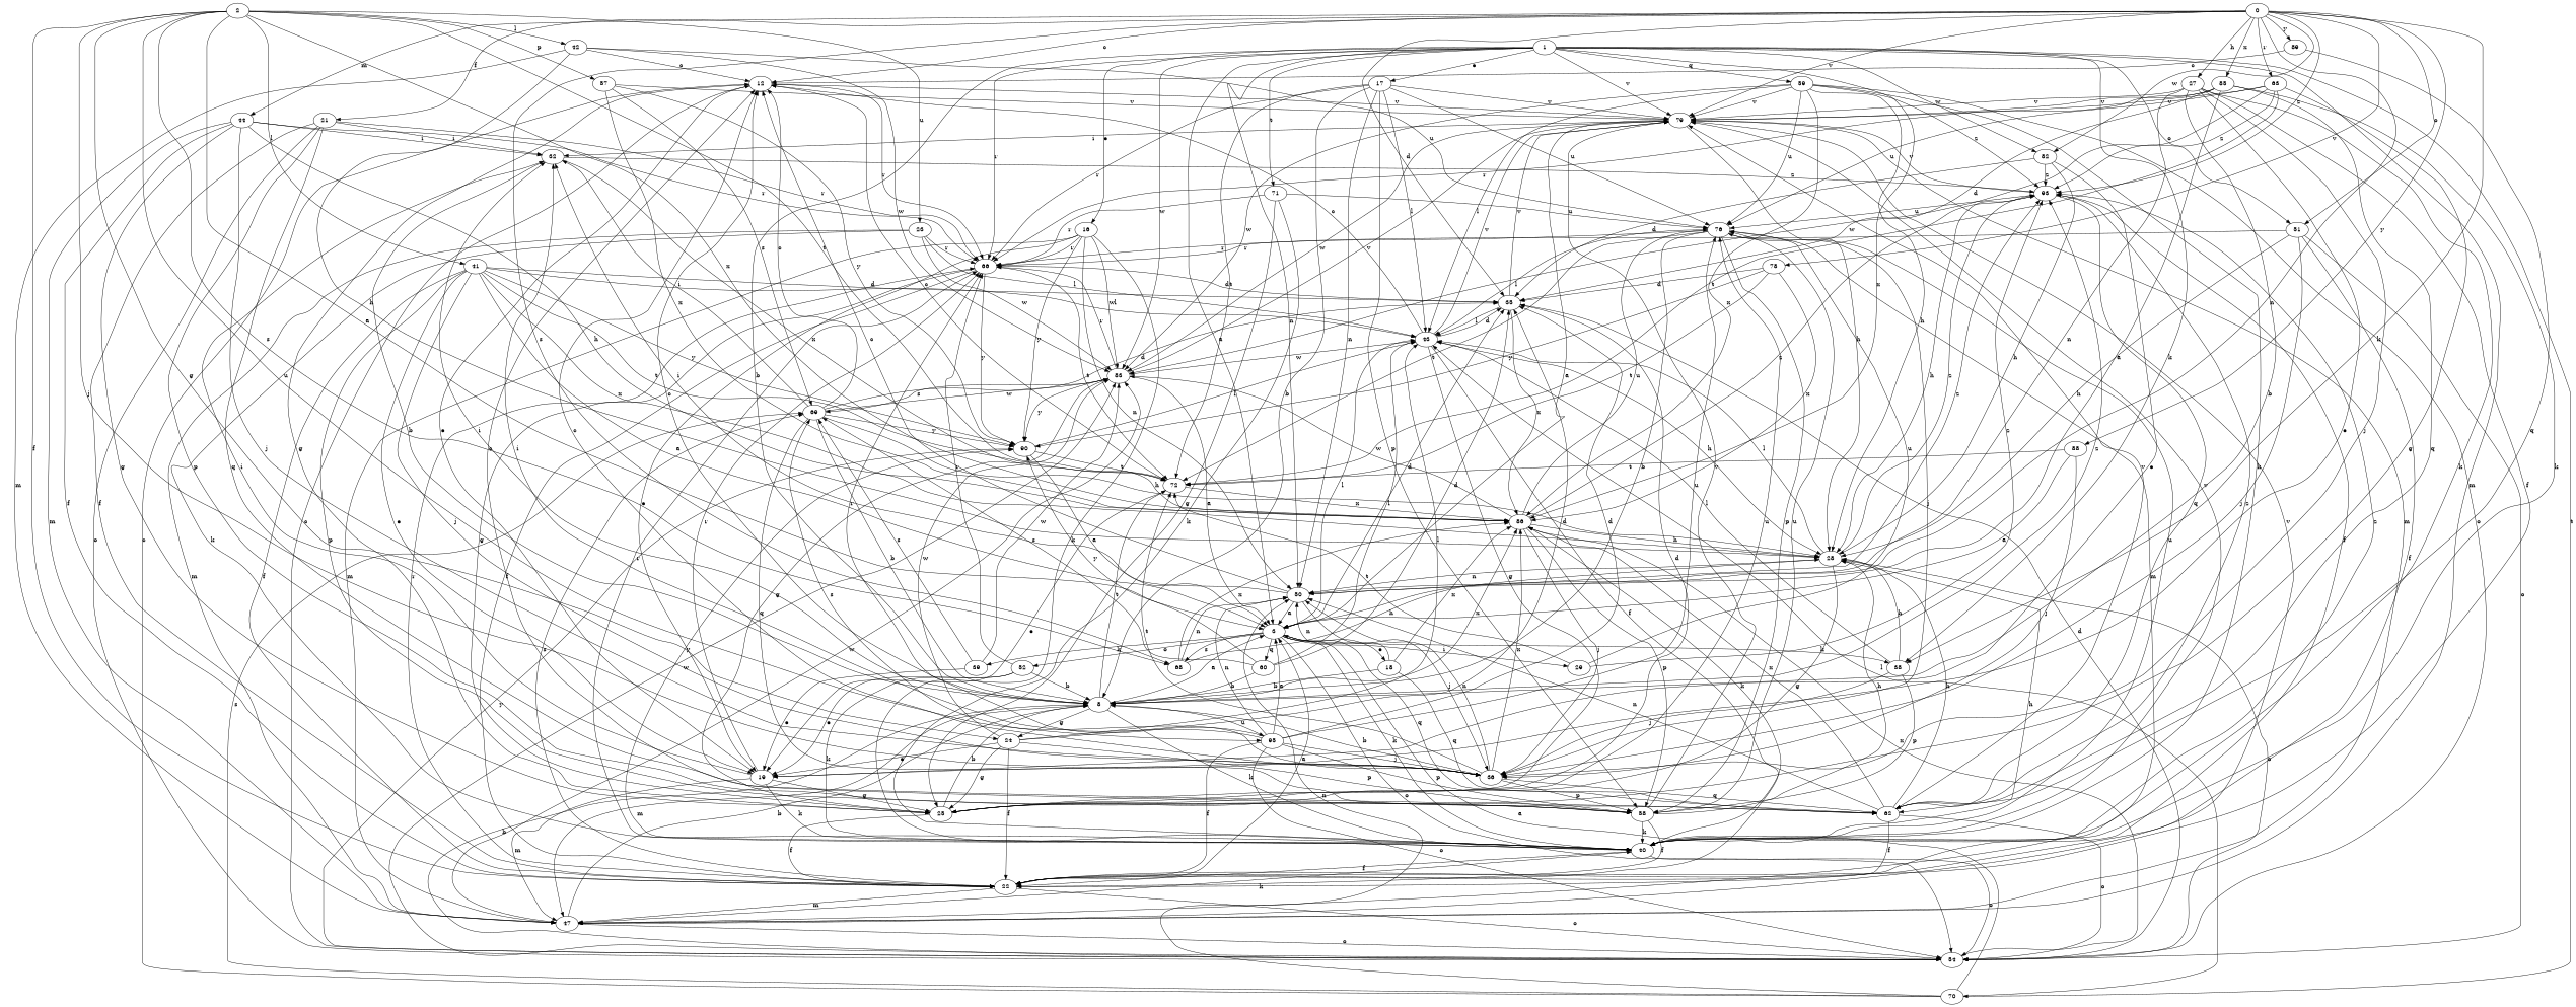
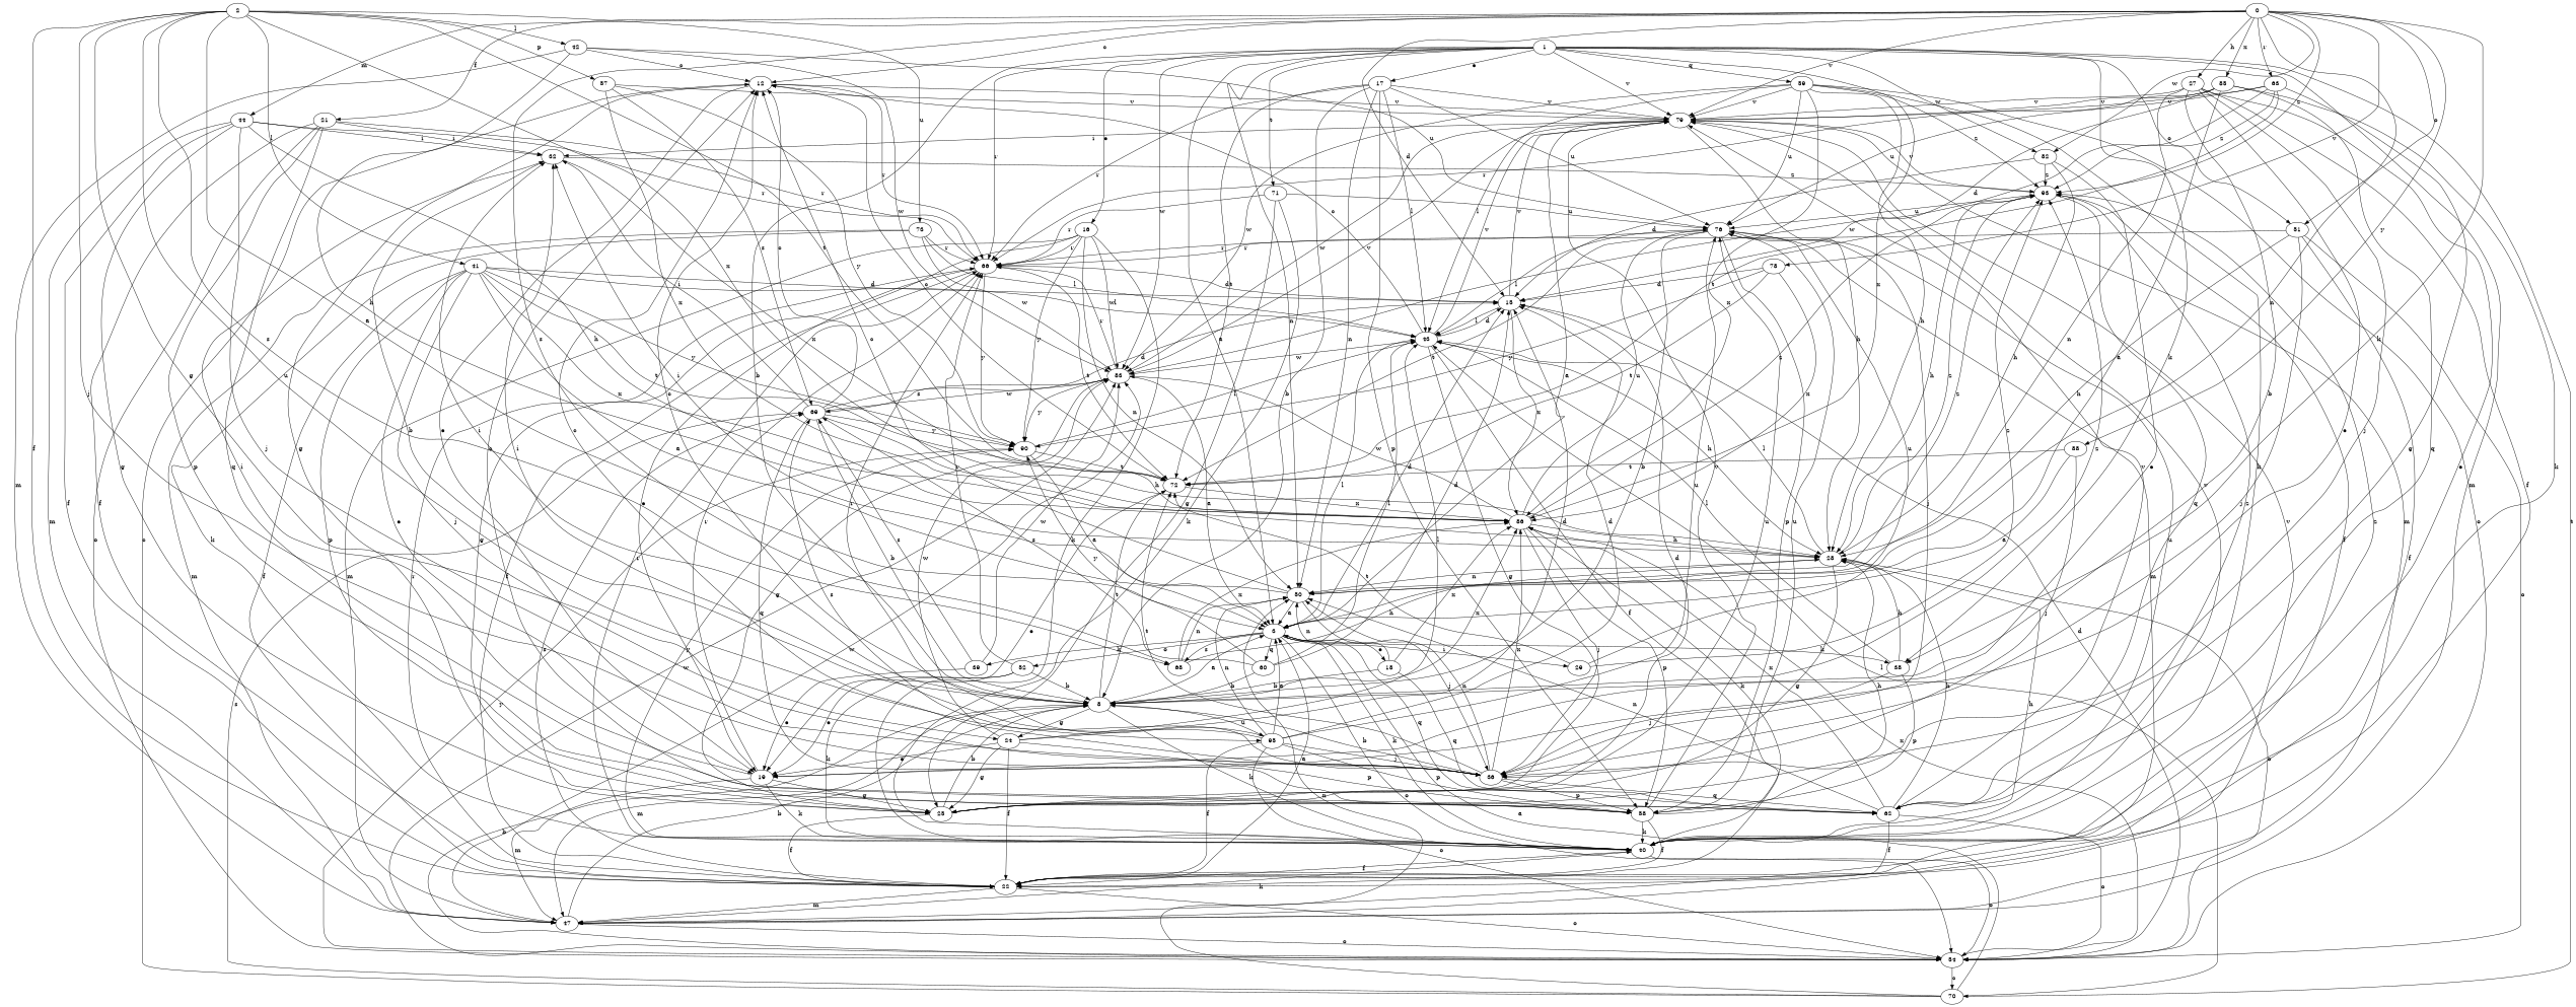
  strict digraph {
    0
    12
-   15 [label=35]
+   15
    21
    27
    38
    44
    50
    51
    63
    68
    78
    79
    82
    85
    88
-   89
    93
    66
    19
    25
    86
    43
    22
    54
    62
    32
    58
    8
    36
    40
    28
    47
    3
    83
    72
    76
    90
    1
    16
    17
    59
    70
    71
    18
    29
    39
    52
    60
    24
    n51 [label=95]
    69
    2
    41
    42
    57
-   73 [label=23]
+   73
    0 -> 12 [label=c]
    0 -> 15 [label=d]
    0 -> 21 [label=f]
    0 -> 27 [label=h]
    0 -> 38 [label=k]
    0 -> 44 [label=m]
    0 -> 50 [label=n]
    0 -> 51 [label=o]
    0 -> 63 [label=r]
    0 -> 68 [label=s]
    0 -> 78 [label=v]
    0 -> 79 [label=v]
    0 -> 82 [label=w]
    0 -> 85 [label=x]
    0 -> 88 [label=y]
-   0 -> 89 [label=y]
    0 -> 93 [label=z]
    12 -> 79 [label=v]
    12 -> 66 [label=r]
    12 -> 19 [label=e]
    12 -> 25 [label=g]
    15 -> 79 [label=v]
    15 -> 86 [label=x]
    15 -> 43 [label=l]
    21 -> 66 [label=r]
    21 -> 22 [label=f]
    21 -> 54 [label=o]
    21 -> 62 [label=q]
    21 -> 32 [label=i]
    21 -> 58 [label=p]
    27 -> 50 [label=n]
    27 -> 79 [label=v]
    27 -> 19 [label=e]
    27 -> 22 [label=f]
    27 -> 8 [label=b]
    27 -> 36 [label=j]
-   27 -> 40 [label=k]
+   27 -> 40 [label=e]
    38 -> 43 [label=l]
    38 -> 58 [label=p]
    38 -> 36 [label=j]
    38 -> 28 [label=h]
    44 -> 66 [label=r]
    44 -> 25 [label=g]
    44 -> 22 [label=f]
    44 -> 32 [label=i]
    44 -> 36 [label=j]
    44 -> 28 [label=h]
    44 -> 47 [label=m]
    50 -> 12 [label=c]
    50 -> 93 [label=z]
    50 -> 32 [label=i]
    50 -> 36 [label=j]
    50 -> 3 [label=a]
    51 -> 66 [label=r]
    51 -> 22 [label=f]
    51 -> 54 [label=o]
    51 -> 36 [label=j]
    51 -> 28 [label=h]
    63 -> 79 [label=v]
    63 -> 93 [label=z]
    63 -> 25 [label=g]
    63 -> 83 [label=w]
    63 -> 72 [label=t]
    63 -> 76 [label=u]
    68 -> 50 [label=n]
    68 -> 86 [label=x]
    68 -> 28 [label=h]
    78 -> 15 [label=d]
    78 -> 86 [label=x]
    78 -> 72 [label=t]
    78 -> 90 [label=y]
    79 -> 32 [label=i]
    79 -> 28 [label=h]
    79 -> 47 [label=m]
    79 -> 3 [label=a]
    79 -> 83 [label=w]
    82 -> 15 [label=d]
    82 -> 93 [label=z]
    82 -> 19 [label=e]
    82 -> 28 [label=h]
    85 -> 15 [label=d]
    85 -> 79 [label=v]
    85 -> 66 [label=r]
    85 -> 62 [label=q]
    85 -> 40 [label=k]
    85 -> 3 [label=a]
    88 -> 36 [label=j]
    88 -> 3 [label=a]
    88 -> 72 [label=t]
-   89 -> 12 [label=c]
-   89 -> 62 [label=q]
    93 -> 79 [label=v]
    93 -> 22 [label=f]
    93 -> 62 [label=q]
    93 -> 28 [label=h]
    93 -> 76 [label=u]
    66 -> 15 [label=d]
    66 -> 25 [label=g]
    66 -> 22 [label=f]
    66 -> 72 [label=t]
    66 -> 90 [label=y]
    19 -> 66 [label=r]
    19 -> 25 [label=g]
    19 -> 32 [label=i]
    19 -> 40 [label=k]
    19 -> 47 [label=m]
    25 -> 15 [label=d]
    25 -> 22 [label=f]
    25 -> 8 [label=b]
    25 -> 76 [label=u]
    86 -> 93 [label=z]
    86 -> 58 [label=p]
    86 -> 36 [label=j]
    86 -> 40 [label=k]
    86 -> 28 [label=h]
    86 -> 83 [label=w]
    86 -> 76 [label=u]
    43 -> 12 [label=c]
    43 -> 15 [label=d]
    43 -> 79 [label=v]
    43 -> 25 [label=g]
    43 -> 22 [label=f]
    43 -> 28 [label=h]
    43 -> 83 [label=w]
    22 -> 66 [label=r]
    22 -> 54 [label=o]
    22 -> 47 [label=m]
    22 -> 3 [label=a]
    22 -> 69 [label=s]
-   54 -> 12 [label=c]
+   54 -> 70 [label=c]
    54 -> 15 [label=d]
    54 -> 86 [label=x]
    54 -> 8 [label=b]
    54 -> 83 [label=w]
    54 -> 90 [label=y]
    62 -> 50 [label=n]
    62 -> 79 [label=v]
    62 -> 93 [label=z]
    62 -> 86 [label=x]
    62 -> 22 [label=f]
    62 -> 54 [label=o]
    62 -> 28 [label=h]
    32 -> 93 [label=z]
    32 -> 86 [label=x]
    32 -> 8 [label=b]
    58 -> 12 [label=c]
    58 -> 79 [label=v]
    58 -> 22 [label=f]
    58 -> 40 [label=k]
    58 -> 28 [label=h]
    58 -> 76 [label=u]
    8 -> 12 [label=c]
    8 -> 93 [label=z]
    8 -> 86 [label=x]
    8 -> 32 [label=i]
    8 -> 40 [label=k]
    8 -> 47 [label=m]
    8 -> 3 [label=a]
    8 -> 72 [label=t]
    8 -> 24 [label=g]
    8 -> n51 [label=u]
    36 -> 12 [label=c]
    36 -> 50 [label=n]
    36 -> 86 [label=x]
    36 -> 62 [label=q]
    36 -> 58 [label=p]
    36 -> 8 [label=b]
    36 -> 72 [label=t]
    36 -> 69 [label=s]
    40 -> 79 [label=v]
    40 -> 93 [label=z]
    40 -> 66 [label=r]
    40 -> 22 [label=f]
    40 -> 54 [label=o]
    40 -> 28 [label=h]
    40 -> 76 [label=u]
    40 -> 90 [label=y]
    28 -> 50 [label=n]
    28 -> 93 [label=z]
    28 -> 25 [label=g]
    28 -> 43 [label=l]
    28 -> 54 [label=o]
    47 -> 79 [label=v]
    47 -> 54 [label=o]
    47 -> 8 [label=b]
    47 -> 40 [label=k]
    47 -> 83 [label=w]
    3 -> 15 [label=d]
    3 -> 38 [label=k]
    3 -> 68 [label=s]
    3 -> 43 [label=l]
    3 -> 54 [label=o]
    3 -> 62 [label=q]
    3 -> 40 [label=k]
    3 -> 18 [label=e]
    3 -> 29 [label=i]
    3 -> 39 [label=k]
    3 -> 52 [label=o]
    3 -> 60 [label=q]
    83 -> 79 [label=v]
    83 -> 66 [label=r]
    83 -> 25 [label=g]
    83 -> 3 [label=a]
    83 -> 90 [label=y]
    83 -> 69 [label=s]
    72 -> 12 [label=c]
    72 -> 19 [label=e]
    72 -> 86 [label=x]
    76 -> 66 [label=r]
    76 -> 43 [label=l]
    76 -> 58 [label=p]
    76 -> 8 [label=b]
    76 -> 36 [label=j]
    76 -> 47 [label=m]
    76 -> 72 [label=t]
    90 -> 43 [label=l]
    90 -> 3 [label=a]
    90 -> 72 [label=t]
    1 -> 38 [label=k]
    1 -> 50 [label=n]
    1 -> 51 [label=o]
    1 -> 79 [label=v]
    1 -> 82 [label=w]
    1 -> 66 [label=r]
    1 -> 86 [label=x]
    1 -> 8 [label=b]
    1 -> 47 [label=m]
    1 -> 3 [label=a]
    1 -> 83 [label=w]
    1 -> 16 [label=e]
    1 -> 17 [label=e]
    1 -> 59 [label=q]
    1 -> 70 [label=t]
    1 -> 71 [label=t]
    16 -> 50 [label=n]
    16 -> 66 [label=r]
    16 -> 19 [label=e]
    16 -> 40 [label=k]
    16 -> 47 [label=m]
    16 -> 83 [label=w]
    16 -> 90 [label=y]
    17 -> 50 [label=n]
    17 -> 79 [label=v]
    17 -> 66 [label=r]
    17 -> 43 [label=l]
    17 -> 58 [label=p]
    17 -> 8 [label=b]
    17 -> 72 [label=t]
    17 -> 76 [label=u]
    59 -> 79 [label=v]
    59 -> 93 [label=z]
    59 -> 86 [label=x]
    59 -> 43 [label=l]
    59 -> 54 [label=o]
    59 -> 40 [label=k]
    59 -> 28 [label=h]
    59 -> 83 [label=w]
    59 -> 76 [label=u]
    70 -> 12 [label=c]
    70 -> 50 [label=n]
    70 -> 43 [label=l]
    70 -> 3 [label=a]
    70 -> 69 [label=s]
    71 -> 66 [label=r]
    71 -> 25 [label=g]
    71 -> 40 [label=k]
    71 -> 76 [label=u]
    18 -> 50 [label=n]
    18 -> 86 [label=x]
    18 -> 62 [label=q]
    18 -> 8 [label=b]
    29 -> 93 [label=z]
    29 -> 72 [label=t]
    29 -> 76 [label=u]
    39 -> 19 [label=e]
    39 -> 83 [label=w]
    39 -> 69 [label=s]
    52 -> 66 [label=r]
    52 -> 19 [label=e]
    52 -> 8 [label=b]
    52 -> 40 [label=k]
    60 -> 15 [label=d]
    60 -> 43 [label=l]
    60 -> 8 [label=b]
    60 -> 90 [label=y]
    60 -> 69 [label=s]
    24 -> 15 [label=d]
    24 -> 19 [label=e]
    24 -> 25 [label=g]
    24 -> 43 [label=l]
    24 -> 22 [label=f]
    24 -> 58 [label=p]
    24 -> 83 [label=w]
    n51 -> 15 [label=d]
    n51 -> 50 [label=n]
    n51 -> 66 [label=r]
    n51 -> 22 [label=f]
    n51 -> 54 [label=o]
    n51 -> 32 [label=i]
    n51 -> 58 [label=p]
    n51 -> 36 [label=j]
    n51 -> 3 [label=a]
    n51 -> 76 [label=u]
    69 -> 12 [label=c]
    69 -> 15 [label=d]
    69 -> 62 [label=q]
    69 -> 32 [label=i]
    69 -> 8 [label=b]
    69 -> 28 [label=h]
    69 -> 83 [label=w]
    69 -> 90 [label=y]
    2 -> 68 [label=s]
    2 -> 86 [label=x]
    2 -> 22 [label=f]
    2 -> 36 [label=j]
    2 -> 3 [label=a]
    2 -> 72 [label=t]
    2 -> 24 [label=g]
    2 -> n51 [label=u]
    2 -> 41 [label=l]
    2 -> 42 [label=l]
    2 -> 57 [label=p]
    2 -> 73 [label=u]
    41 -> 15 [label=d]
    41 -> 19 [label=e]
    41 -> 86 [label=x]
    41 -> 43 [label=l]
    41 -> 22 [label=f]
    41 -> 58 [label=p]
    41 -> 36 [label=j]
    41 -> 3 [label=a]
    41 -> 72 [label=t]
    41 -> 90 [label=y]
    42 -> 12 [label=c]
    42 -> 28 [label=h]
    42 -> 47 [label=m]
    42 -> 83 [label=w]
    42 -> 76 [label=u]
    57 -> 79 [label=v]
    57 -> 86 [label=x]
    57 -> 90 [label=y]
    57 -> 69 [label=s]
    73 -> 66 [label=r]
    73 -> 43 [label=l]
    73 -> 40 [label=k]
    73 -> 47 [label=m]
    73 -> 83 [label=w]
  }
